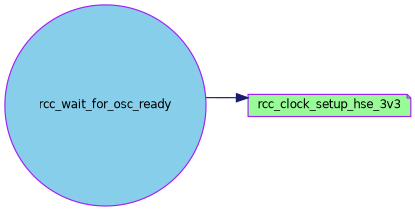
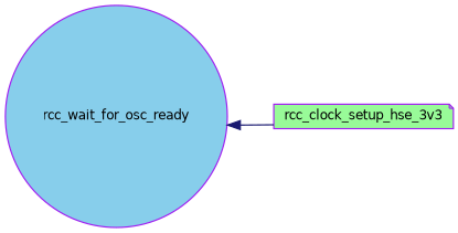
  digraph {
    rankdir=LR
    node [color=purple fontname=Helvetica fontsize=10 style=filled]
    n1 [fillcolor=skyblue fontcolor=black height=0.2 label=rcc_wait_for_osc_ready shape=circle width=0.4]
    n2 [fillcolor=palegreen height=0.2 label=rcc_clock_setup_hse_3v3 shape=note width=0.4]
-   n2 -> n1 [color=midnightblue dir=back fontname=Helvetica fontsize=10 labelfontname=Helvetica labelfontsize=10 style=solid]
+   n1 -> n2 [color=midnightblue dir=back fontname=Helvetica fontsize=10 labelfontname=Helvetica labelfontsize=10 style=solid]
  }
